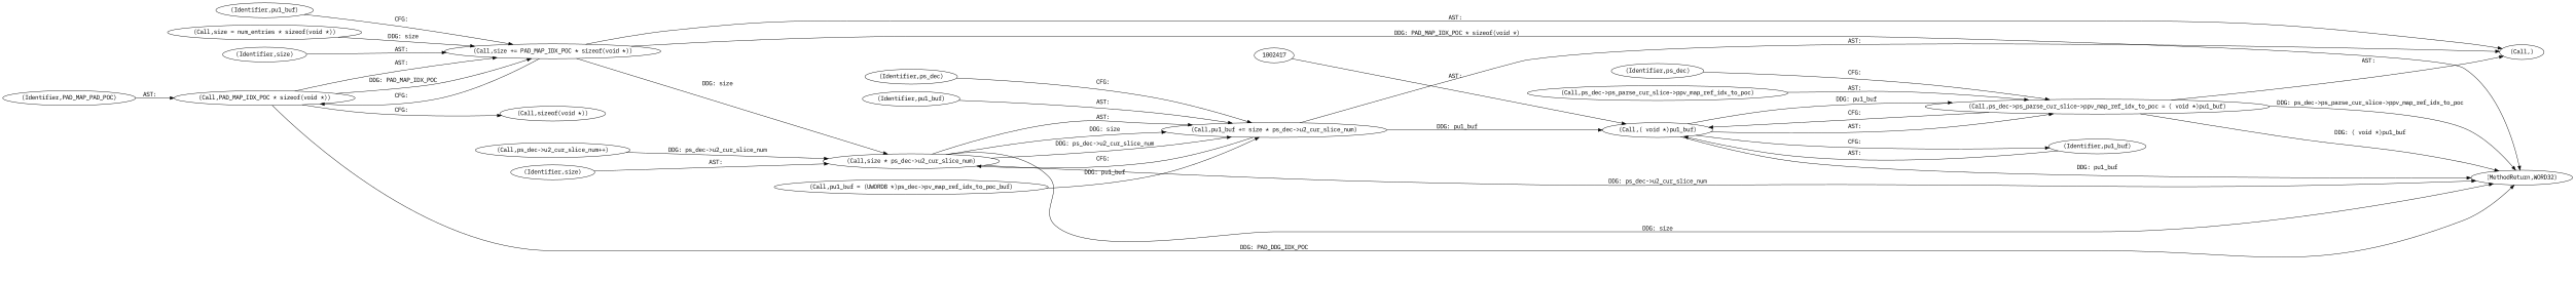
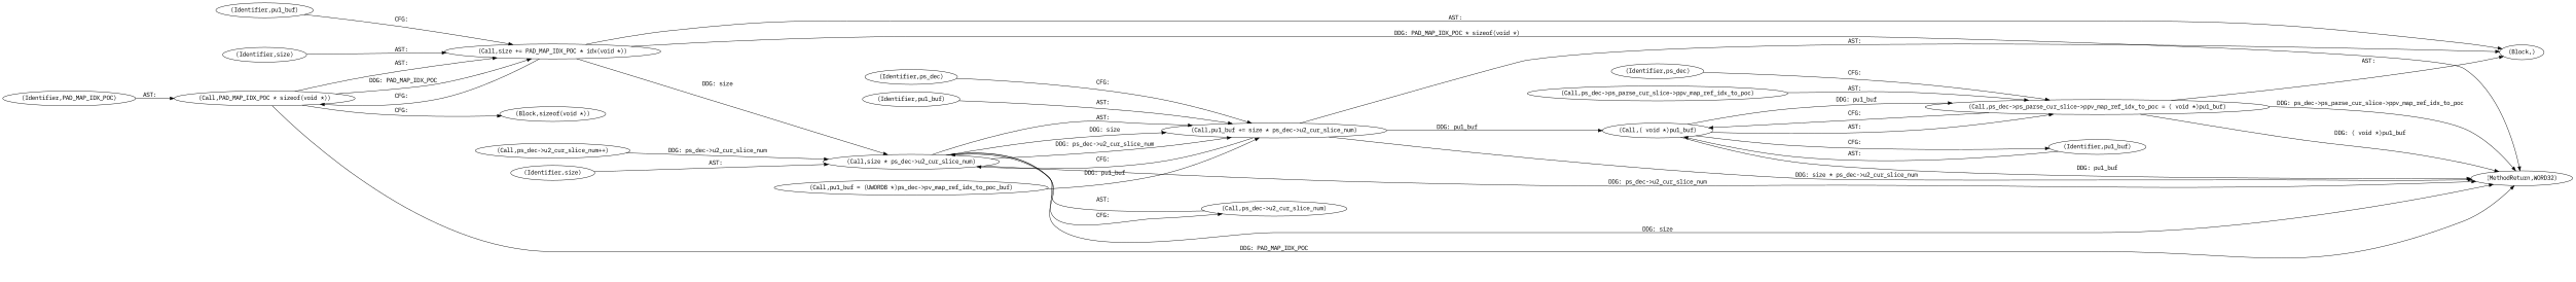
  digraph {
    fontname="IBM Plex Mono"
    rankdir=LR
    node [fontname="IBM Plex Mono"]
    edge [fontname="IBM Plex Mono"]
    n1 [label="(Call,PAD_MAP_IDX_POC * sizeof(void *))"]
-   n2 [label="(Call,size += PAD_MAP_IDX_POC * sizeof(void *))"]
-   n3 [label="(Call,sizeof(void *))"]
+   n2 [label="(Call,size += PAD_MAP_IDX_POC * idx(void *))"]
+   n3 [label="(Block,sizeof(void *))"]
    n4 [label="(MethodReturn,WORD32)"]
    n5 [label="(Call,size * ps_dec->u2_cur_slice_num)"]
-   n6 [label="(Call,)"]
+   n6 [label="(Block,)"]
    n7 [label="(Call,pu1_buf += size * ps_dec->u2_cur_slice_num)"]
+   n8 [label="(Call,ps_dec->u2_cur_slice_num)"]
    n9 [label="(Call,( void *)pu1_buf)"]
    n10 [label="(Call,ps_dec->ps_parse_cur_slice->ppv_map_ref_idx_to_poc = ( void *)pu1_buf)"]
    n11 [label="(Identifier,pu1_buf)"]
-   n12 [label="(Identifier,PAD_MAP_PAD_POC)"]
+   n12 [label="(Identifier,PAD_MAP_IDX_POC)"]
    n13 [label="(Identifier,pu1_buf)"]
    n14 [label="(Identifier,ps_dec)"]
    n15 [label="(Identifier,size)"]
    n16 [label="(Call,ps_dec->ps_parse_cur_slice->ppv_map_ref_idx_to_poc)"]
    n17 [label="(Identifier,ps_dec)"]
-   n18 [label="(Call,size = num_entries * sizeof(void *))"]
    n19 [label="(Identifier,pu1_buf)"]
    n20 [label="(Identifier,size)"]
    n21 [label="(Call,ps_dec->u2_cur_slice_num++)"]
    n22 [label="(Call,pu1_buf = (UWORD8 *)ps_dec->pv_map_ref_idx_to_poc_buf)"]
-   1002417
    n1 -> n2 [label="AST: "]
    n1 -> n2 [label="DDG: PAD_MAP_IDX_POC"]
    n1 -> n3 [label="CFG: "]
-   n1 -> n4 [label="DDG: PAD_DDG_IDX_POC"]
+   n1 -> n4 [label="DDG: PAD_MAP_IDX_POC"]
    n2 -> n1 [label="CFG: "]
    n2 -> n4 [label="DDG: PAD_MAP_IDX_POC * sizeof(void *)"]
    n2 -> n5 [label="DDG: size"]
    n2 -> n6 [label="AST: "]
    n5 -> n4 [label="DDG: ps_dec->u2_cur_slice_num"]
    n5 -> n4 [label="DDG: size"]
    n5 -> n7 [label="AST: "]
    n5 -> n7 [label="DDG: size"]
    n5 -> n7 [label="DDG: ps_dec->u2_cur_slice_num"]
+   n5 -> n8 [label="CFG: "]
+   n7 -> n4 [label="DDG: size * ps_dec->u2_cur_slice_num"]
    n7 -> n5 [label="CFG: "]
    n7 -> n6 [label="AST: "]
    n7 -> n9 [label="DDG: pu1_buf"]
+   n8 -> n5 [label="AST: "]
    n9 -> n4 [label="DDG: pu1_buf"]
    n9 -> n10 [label="AST: "]
    n9 -> n10 [label="DDG: pu1_buf"]
    n9 -> n11 [label="CFG: "]
    n10 -> n4 [label="DDG: ps_dec->ps_parse_cur_slice->ppv_map_ref_idx_to_poc"]
    n10 -> n4 [label="DDG: ( void *)pu1_buf"]
    n10 -> n6 [label="AST: "]
    n10 -> n9 [label="CFG: "]
    n11 -> n9 [label="AST: "]
    n12 -> n1 [label="AST: "]
    n13 -> n2 [label="CFG: "]
    n14 -> n7 [label="CFG: "]
    n15 -> n5 [label="AST: "]
    n16 -> n10 [label="AST: "]
    n17 -> n10 [label="CFG: "]
-   n18 -> n2 [label="DDG: size"]
    n19 -> n7 [label="AST: "]
    n20 -> n2 [label="AST: "]
    n21 -> n5 [label="DDG: ps_dec->u2_cur_slice_num"]
    n22 -> n7 [label="DDG: pu1_buf"]
-   1002417 -> n9 [label="AST: "]
  }
